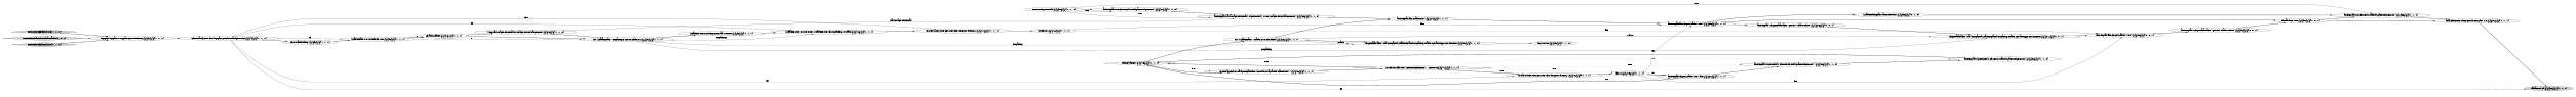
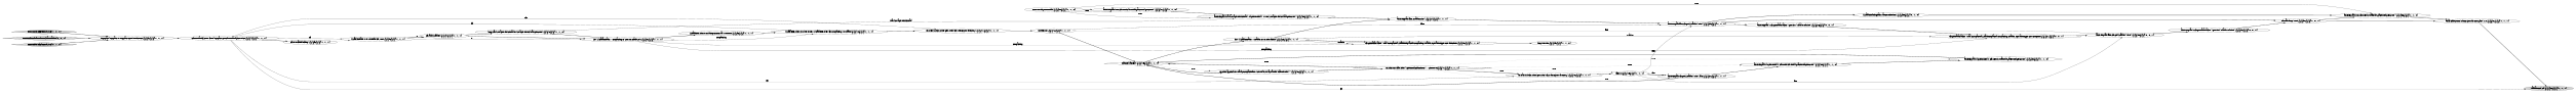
  digraph {
    rankdir=LR
    node [fillcolor=white shape=ellipse style=filled]
    edge [style=bold]
    n1 [label="SSTableDeletingTask.waitForDeletions()@@@35@@@['0', '1', '0']"]
    n2 [label="assertEquals(sum,cfs.metric.totalDiskSpaceUsed.getCount())@@@36@@@['1', '1', '0']"]
    n3 [label="assertFileCounts(s.descriptor.directory.list(),0,0)@@@31@@@['1', '1', '1']"]
    n4 [fillcolor=lightgray label="validateCFS(cfs)@@@32@@@['1', '1', '1']"]
    n5 [label="sum += x.bytesOnDisk()@@@30@@@['1', '1', '0']"]
    n6 [label="assertEquals(sum,cfs.metric.liveDiskSpaceUsed.getCount())@@@31@@@['1', '1', '0']"]
    n7 [label="assertEquals(startStorageMetricsLoad - s.bytesOnDisk() + sum,StorageMetrics.load.getCount())@@@32@@@['1', '1', '0']"]
    n8 [label="assertEquals(files,sstables.size())@@@24@@@['1', '1', '1']"]
    n9 [label="ColumnFamilyStore cfs = keyspace.getColumnFamilyStore(CF)@@@4@@@['1', '1', '1']"]
    n10 [label="SSTableReader s = writeFile(cfs,1000)@@@6@@@['1', '1', '1']"]
    n11 [label="SSTableRewriter rewriter = new SSTableRewriter(cfs,compacting,1000,false)@@@10@@@['1', '1', '1']"]
    n12 [label="rewriter.switchWriter(getWriter(cfs,s.descriptor.directory))@@@11@@@['1', '1', '1']"]
    n13 [label="rewriter.switchWriter(getWriter(cfs,s.descriptor.directory))@@@18@@@['1', '1', '1']"]
    n14 [label="cfs.truncateBlocking()@@@5@@@['1', '1', '1']"]
    n15 [label="cfs.addSSTable(s)@@@7@@@['1', '1', '1']"]
    n16 [label="Set<SSTableReader> compacting = Sets.newHashSet(s)@@@8@@@['1', '1', '1']"]
    n17 [label="int files = 1@@@12@@@['1', '1', '1']"]
    n18 [label="files++@@@19@@@['1', '1', '1']"]
    n19 [label="cfs.getDataTracker().markCompactedSSTablesReplaced(compacting,sstables,OperationType.COMPACTION)@@@28@@@['1', '1', '0']"]
    n20 [label="long sum = 0@@@29@@@['1', '1', '0']"]
    n21 [label="long startStorageMetricsLoad = StorageMetrics.load.getCount()@@@8@@@['1', '1', '0']"]
    n22 [label="SSTableRewriter.overrideOpenInterval(10000000)@@@9@@@['1', '1', '1']"]
    n23 [label="cfs.getDataTracker().markCompactedSSTablesReplaced(compacting,sstables,OperationType.COMPACTION)@@@27@@@['0', '0', '1']"]
    n24 [label="rewriter.append(new LazilyCompactedRow(controller,Arrays.asList(scanner.next())))@@@16@@@['1', '1', '1']"]
    n25 [label="rewriter.currentWriter().getOnDiskFilePointer() > 25000000@@@17@@@['1', '1', '1']" shape=diamond]
    n26 [label="assertEquals(s.bytesOnDisk(),cfs.metric.liveDiskSpaceUsed.getCount())@@@22@@@['1', '1', '0']"]
    n27 [label="assertEquals(s.bytesOnDisk(),cfs.metric.totalDiskSpaceUsed.getCount())@@@23@@@['1', '1', '0']"]
    n28 [label="assertEquals(cfs.getSSTables().size(),files)@@@20@@@['1', '1', '1']"]
    n29 [label="scanner.hasNext()@@@15@@@['1', '1', '1']" shape=diamond]
    n30 [fillcolor=lightgray label="testNumberOfFilesAndSizes['1', '0', '0']" shape=diamond]
    n31 [label="Keyspace keyspace = Keyspace.open(KEYSPACE)@@@3@@@['1', '1', '1']"]
    n32 [label="assertEquals(files,cfs.getSSTables().size())@@@25@@@['1', '1', '1']"]
    n33 [label="assertEquals(files,cfs.getSSTables().size())@@@28@@@['0', '0', '1']"]
    n34 [label="List<SSTableReader> sstables = rewriter.finish()@@@23@@@['1', '1', '1']"]
    n35 [label="Thread.sleep(1000)@@@30@@@['1', '0', '1']"]
    n36 [label="assertEquals(1,cfs.getDataTracker().getView().shadowed.size())@@@26@@@['0', '0', '1']"]
    n37 [label="assertEquals(0,cfs.getDataTracker().getView().shadowed.size())@@@29@@@['0', '0', '1']"]
    n38 [fillcolor=lightgray label="testNumberOfFiles_dont_clean_readers['0', '0', '1']" shape=diamond]
    n39 [fillcolor=lightgray label="testNumberOfFilesAndSizes['0', '1', '0']" shape=diamond]
    n1 -> n2
    n2 -> n3
    n3 -> n4
    n5 -> n2 [label=sum style=solid]
    n5 -> n6
    n5 -> n6 [label=sum style=solid]
    n5 -> n7 [label=sum style=solid]
    n6 -> n7
    n7 -> n8
    n8 -> n32
    n9 -> n4 [label=cfs style=solid]
    n9 -> n10 [label=cfs style=solid]
    n9 -> n11 [label=cfs style=solid]
    n9 -> n12 [label=cfs style=solid]
    n9 -> n13 [label=cfs style=solid]
    n9 -> n14
    n10 -> n15
    n10 -> n15 [label=s style=solid]
    n10 -> n16 [label=s style=solid]
    n11 -> n12
    n12 -> n17
    n13 -> n18
-   n14 -> n10
+   n14 -> n10 [style=dotted]
    n15 -> n16
    n15 -> n21
    n16 -> n11 [label=compacting style=solid]
    n16 -> n19 [label=compacting style=solid]
    n16 -> n22
    n16 -> n23 [label=compacting style=solid]
+   n17 -> n29
    n17 -> n32 [label=files style=solid]
    n17 -> n33 [label=files style=solid]
    n18 -> n28
    n18 -> n28 [label=files style=solid]
    n18 -> n32 [label=files style=solid]
    n18 -> n33 [label=files style=solid]
    n19 -> n20
    n21 -> n7 [label=startStorageMetricsLoad style=solid]
    n21 -> n16
    n22 -> n11
    n23 -> n33
    n24 -> n25
    n25 -> n13 [label=true style=dotted]
    n25 -> n13
    n25 -> n18 [label=true style=dotted]
    n25 -> n26 [label=true style=dotted]
    n25 -> n27 [label=true style=dotted]
    n25 -> n28 [label=true style=dotted]
    n25 -> n29
    n26 -> n27
    n27 -> n29
    n28 -> n26
    n28 -> n29
    n29 -> n24
    n29 -> n24 [label=true style=dotted]
    n29 -> n25 [label=true style=dotted]
    n29 -> n34
    n30 -> n31
    n31 -> n9
    n32 -> n1
    n32 -> n35
    n32 -> n36
    n33 -> n37
    n34 -> n8
    n34 -> n19
    n34 -> n19 [label=sstables style=solid]
    n34 -> n23 [label=sstables style=solid]
    n35 -> n2
    n35 -> n3
    n36 -> n23
    n37 -> n35
    n38 -> n31
    n39 -> n31
  }
